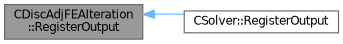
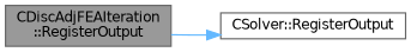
  digraph {
    rankdir=LR
    node [fontname=Helvetica fontsize=10 shape=box style=filled]
    n1 [color=gray40 fillcolor=grey60 fontcolor=black height=0.2 label="CDiscAdjFEAIteration\l::RegisterOutput" width=0.4]
    n2 [color=grey40 fillcolor=white height=0.2 label="CSolver::RegisterOutput" width=0.4]
-   n2 -> n1 [color=steelblue1 fontname=Helvetica fontsize=10 labelfontname=Helvetica labelfontsize=10 style=solid]
+   n1 -> n2 [color=steelblue1 fontname=Helvetica fontsize=10 labelfontname=Helvetica labelfontsize=10 style=solid]
  }
